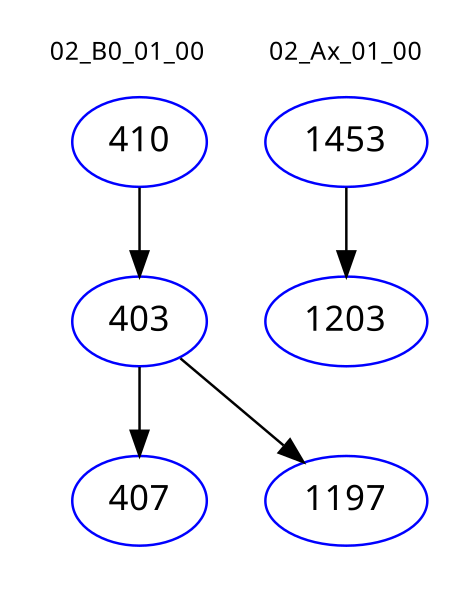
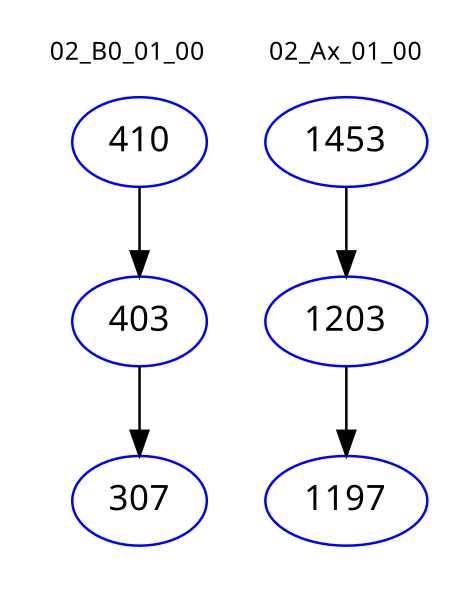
  digraph {
    fontname="Noto Sans"
    node [color=blue fontname="Noto Sans"]
    edge [color=black fontname="Noto Sans"]
    n1 [label=1203]
    n2 [label=1197]
    n3 [label=1453]
    n4 [label=403]
-   n5 [label=407]
+   n5 [label=307]
    n6 [label=410]
    subgraph cluster_1 {
      color=white
      fontsize=10
      label="02_Ax_01_00"
      n1
      n2
      n3
    }
    subgraph cluster_2 {
      color=white
      fontsize=10
      label="02_B0_01_00"
      n4
      n5
      n6
    }
-   n4 -> n2
+   n1 -> n2
    n3 -> n1
    n4 -> n5
    n6 -> n4
  }
